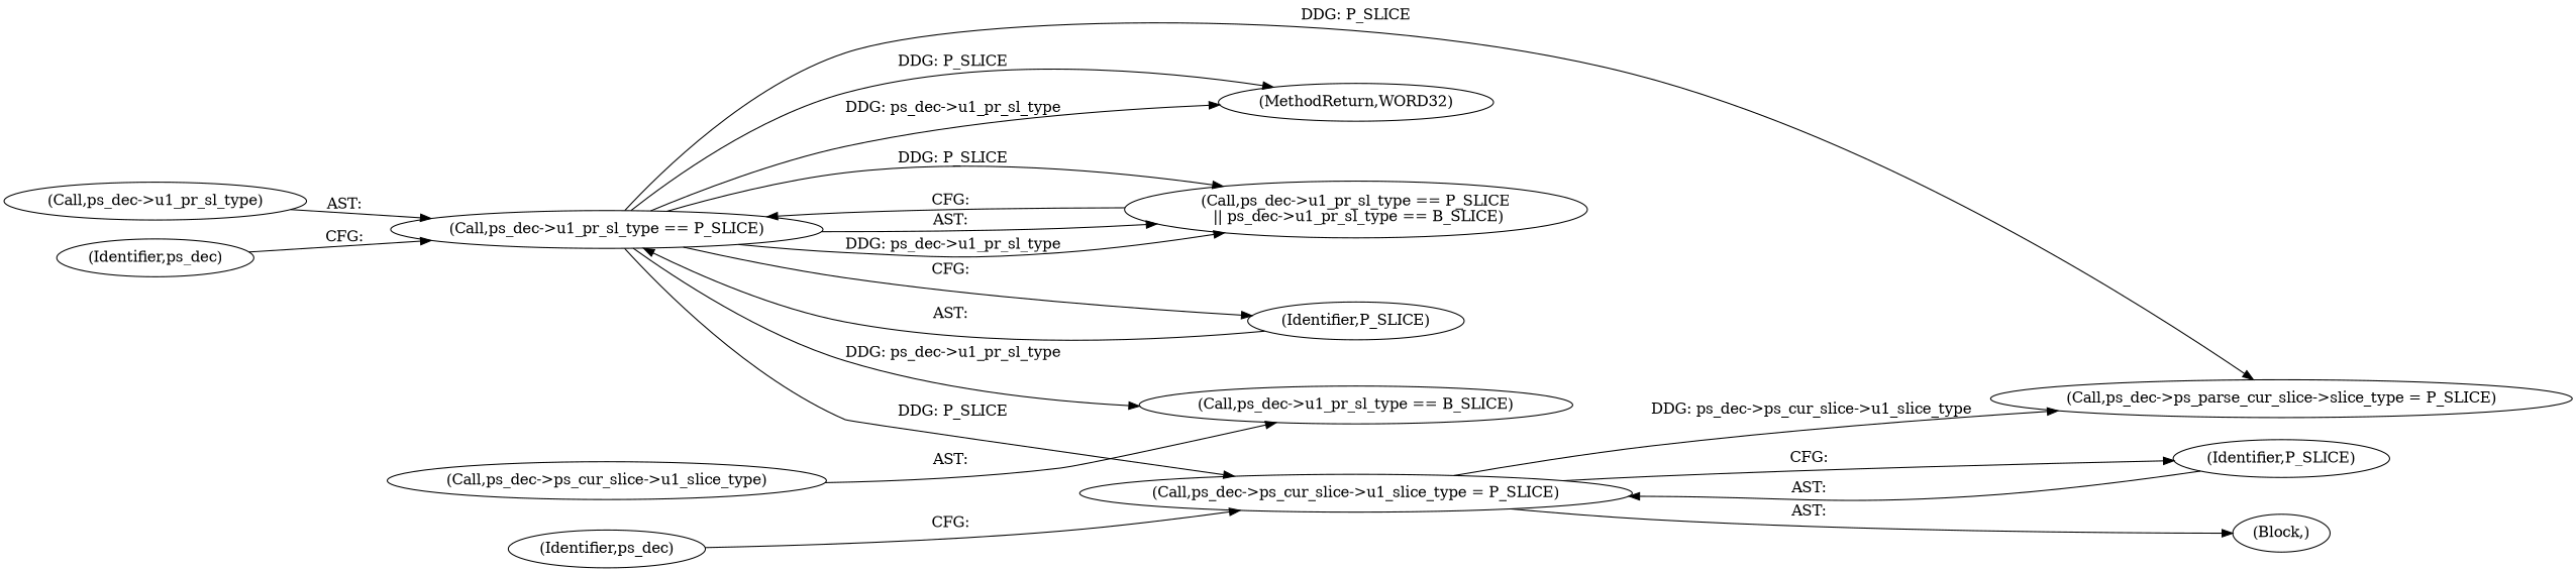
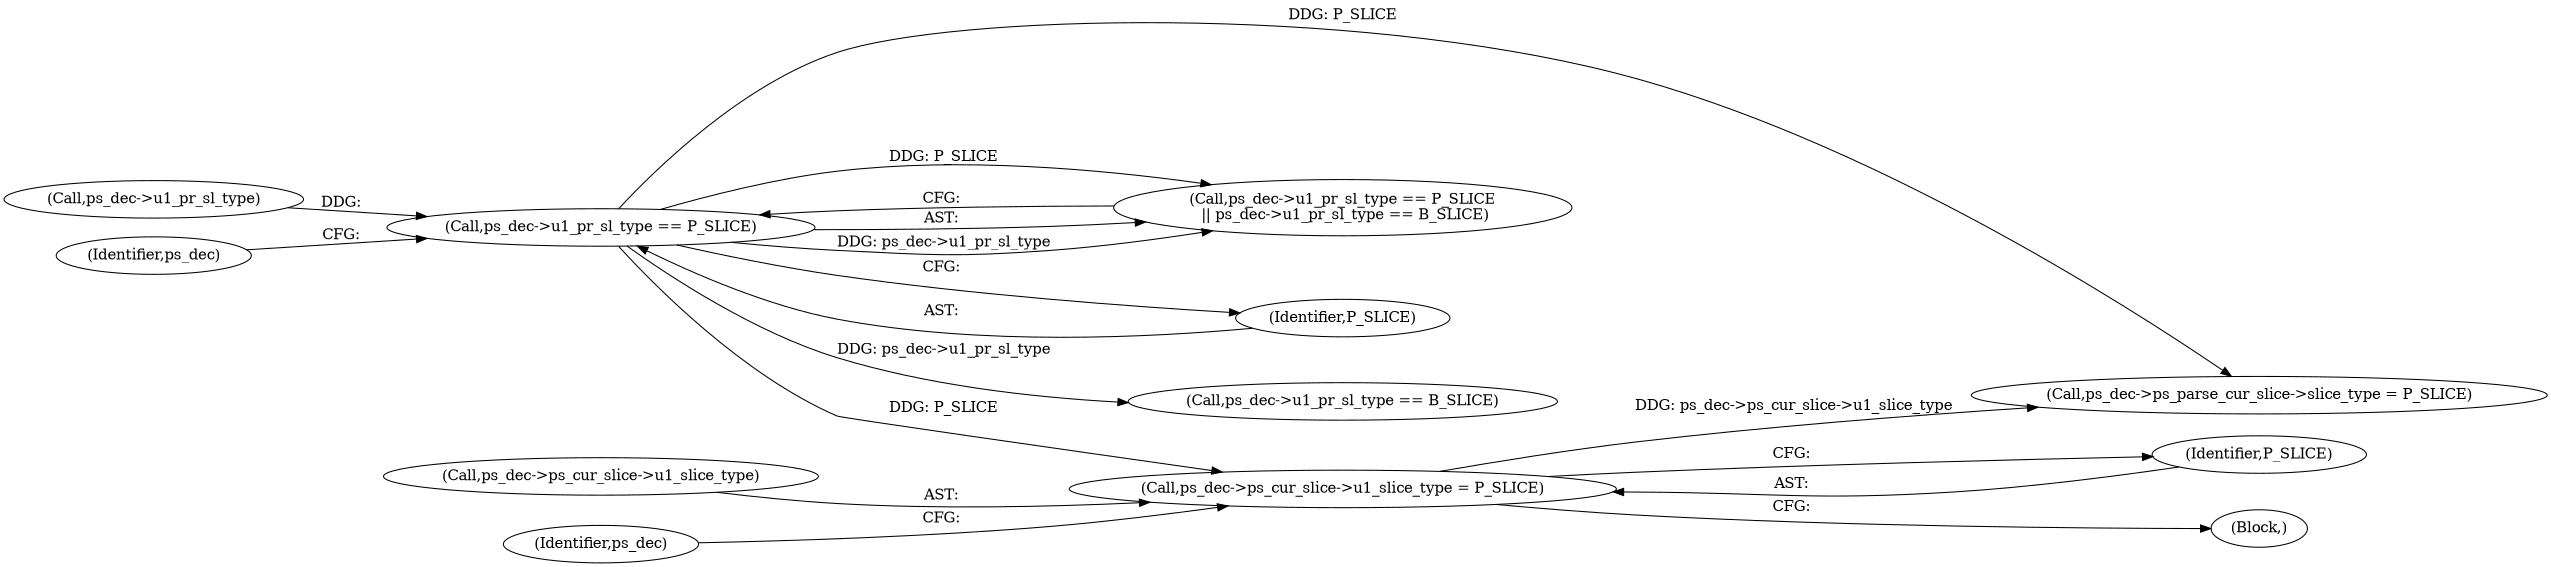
  digraph {
    rankdir=LR
    n1 [label="(Call,ps_dec->ps_cur_slice->u1_slice_type = P_SLICE)"]
    n2 [label="(Block,)"]
    n3 [label="(Identifier,P_SLICE)"]
    n4 [label="(Call,ps_dec->ps_parse_cur_slice->slice_type = P_SLICE)"]
-   n5 [label="(MethodReturn,WORD32)"]
    n6 [label="(Call,ps_dec->u1_pr_sl_type == P_SLICE)"]
    n7 [label="(Call,ps_dec->u1_pr_sl_type == P_SLICE\n || ps_dec->u1_pr_sl_type == B_SLICE)"]
    n8 [label="(Identifier,P_SLICE)"]
    n9 [label="(Call,ps_dec->u1_pr_sl_type == B_SLICE)"]
    n10 [label="(Identifier,ps_dec)"]
    n11 [label="(Call,ps_dec->u1_pr_sl_type)"]
    n12 [label="(Call,ps_dec->ps_cur_slice->u1_slice_type)"]
    n13 [label="(Identifier,ps_dec)"]
-   n1 -> n2 [label="AST: "]
+   n1 -> n2 [label="CFG: "]
    n1 -> n3 [label="CFG: "]
    n1 -> n4 [label="DDG: ps_dec->ps_cur_slice->u1_slice_type"]
    n3 -> n1 [label="AST: "]
    n6 -> n1 [label="DDG: P_SLICE"]
    n6 -> n4 [label="DDG: P_SLICE"]
-   n6 -> n5 [label="DDG: P_SLICE"]
-   n6 -> n5 [label="DDG: ps_dec->u1_pr_sl_type"]
    n6 -> n7 [label="AST: "]
    n6 -> n7 [label="DDG: ps_dec->u1_pr_sl_type"]
    n6 -> n7 [label="DDG: P_SLICE"]
    n6 -> n8 [label="CFG: "]
    n6 -> n9 [label="DDG: ps_dec->u1_pr_sl_type"]
    n7 -> n6 [label="CFG: "]
    n8 -> n6 [label="AST: "]
    n10 -> n1 [label="CFG: "]
-   n11 -> n6 [label="AST: "]
-   n12 -> n9 [label="AST: "]
+   n11 -> n6 [label="DDG: "]
+   n12 -> n1 [label="AST: "]
    n13 -> n6 [label="CFG: "]
  }
